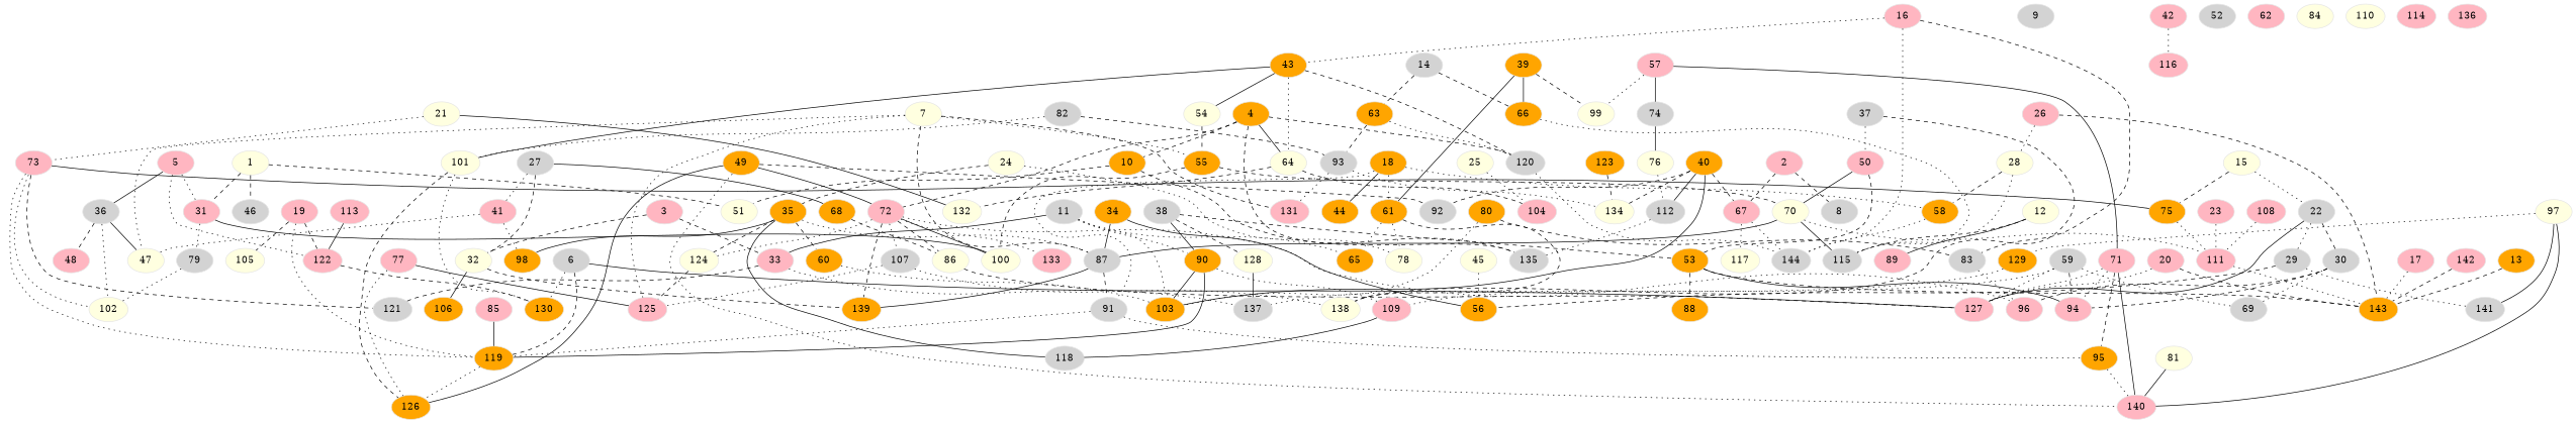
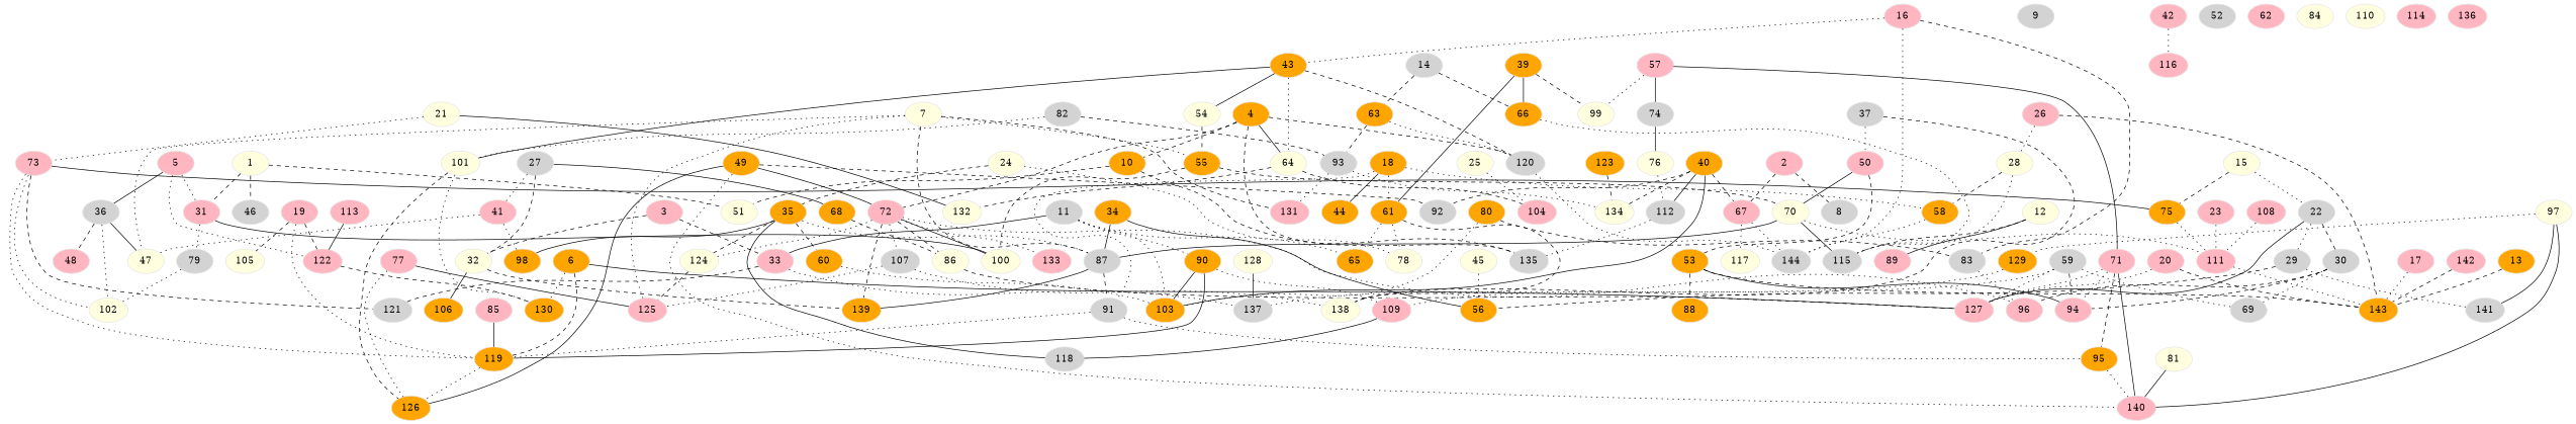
  graph {
    node [color=gray90 fillcolor=lightpink style=filled]
    edge [style=dotted]
    1 [fillcolor=lightyellow]
    31
    46 [fillcolor=lightgrey]
    51 [fillcolor=lightyellow]
    79 [fillcolor=lightgrey]
    100 [fillcolor=lightyellow]
    8 [fillcolor=lightgrey]
    2
    67
    144 [fillcolor=lightgrey]
    117 [fillcolor=lightyellow]
    32 [fillcolor=lightyellow]
    3
    33
    106 [fillcolor=orange]
    139 [fillcolor=orange]
    121 [fillcolor=lightgrey]
    137 [fillcolor=lightgrey]
    4 [fillcolor=orange]
    10 [fillcolor=orange]
    64 [fillcolor=lightyellow]
    72
    120 [fillcolor=lightgrey]
    135 [fillcolor=lightgrey]
    132 [fillcolor=lightyellow]
    104
    96
    124 [fillcolor=lightyellow]
    86 [fillcolor=lightyellow]
    107 [fillcolor=lightgrey]
    133
    5
    36 [fillcolor=lightgrey]
    122
    47 [fillcolor=lightyellow]
    48
    102 [fillcolor=lightyellow]
    130 [fillcolor=orange]
-   6 [fillcolor=lightgrey]
+   6 [fillcolor=orange]
    119 [fillcolor=orange]
    127
    126 [fillcolor=orange]
    7 [fillcolor=lightyellow]
    55 [fillcolor=orange]
    87 [fillcolor=lightgrey]
    125
    131
    70 [fillcolor=lightyellow]
    91 [fillcolor=lightgrey]
    9 [fillcolor=lightgrey]
    11 [fillcolor=lightgrey]
    65 [fillcolor=orange]
    90 [fillcolor=orange]
    103 [fillcolor=orange]
    109
    12 [fillcolor=lightyellow]
    89
    115 [fillcolor=lightgrey]
    13 [fillcolor=orange]
    143 [fillcolor=orange]
    14 [fillcolor=lightgrey]
    63 [fillcolor=orange]
    66 [fillcolor=orange]
    93 [fillcolor=lightgrey]
    15 [fillcolor=lightyellow]
    22 [fillcolor=lightgrey]
    75 [fillcolor=orange]
    29 [fillcolor=lightgrey]
    30 [fillcolor=lightgrey]
    111
    43 [fillcolor=orange]
    16
    83 [fillcolor=lightgrey]
    54 [fillcolor=lightyellow]
    101 [fillcolor=lightyellow]
    17
    18 [fillcolor=orange]
    44 [fillcolor=orange]
    58 [fillcolor=orange]
    61 [fillcolor=orange]
    78 [fillcolor=lightyellow]
    138 [fillcolor=lightyellow]
    95 [fillcolor=orange]
    19
    105 [fillcolor=lightyellow]
    20
    21 [fillcolor=lightyellow]
    73
    56 [fillcolor=orange]
    141 [fillcolor=lightgrey]
    69 [fillcolor=lightgrey]
    94
    23
    24 [fillcolor=lightyellow]
    35 [fillcolor=orange]
    60 [fillcolor=orange]
    98 [fillcolor=orange]
    118 [fillcolor=lightgrey]
    25 [fillcolor=lightyellow]
    26
    28 [fillcolor=lightyellow]
    27 [fillcolor=lightgrey]
    41
    68 [fillcolor=orange]
    34 [fillcolor=orange]
    37 [fillcolor=lightgrey]
    50
    53 [fillcolor=orange]
-   38 [fillcolor=lightgrey]
    128 [fillcolor=lightyellow]
    88 [fillcolor=orange]
    39 [fillcolor=orange]
    99 [fillcolor=lightyellow]
    40 [fillcolor=orange]
    92 [fillcolor=lightgrey]
    112 [fillcolor=lightgrey]
    134 [fillcolor=lightyellow]
    42
    116
    45 [fillcolor=lightyellow]
    49 [fillcolor=orange]
    140
    52 [fillcolor=lightgrey]
    57
    71
    74 [fillcolor=lightgrey]
    76 [fillcolor=lightyellow]
    59 [fillcolor=lightgrey]
    62
    77
    80 [fillcolor=orange]
    81 [fillcolor=lightyellow]
    82 [fillcolor=lightgrey]
    84 [fillcolor=lightyellow]
    85
    97 [fillcolor=lightyellow]
    129 [fillcolor=orange]
    108
    110 [fillcolor=lightyellow]
    113
    114
    123 [fillcolor=orange]
    136
    142
    1 -- 31 [style=dashed]
    1 -- 46 [style=dashed]
    1 -- 51 [style=dashed]
    31 -- 79
    31 -- 100 [style=solid]
    79 -- 102
    2 -- 8 [style=dashed]
    2 -- 67 [style=dashed]
    67 -- 144
    67 -- 117
    32 -- 106 [style=solid]
    32 -- 139 [style=dashed]
    3 -- 32 [style=dashed]
    3 -- 33 [style=dashed]
    33 -- 121 [style=dashed]
    33 -- 137
    4 -- 10 [style=dashed]
    4 -- 64 [style=solid]
    4 -- 72 [style=dashed]
    4 -- 120 [style=dashed]
    4 -- 135 [style=dashed]
    10 -- 51 [style=dashed]
    10 -- 135 [style=dashed]
    64 -- 132 [style=dashed]
    64 -- 104 [style=dashed]
    72 -- 100 [style=solid]
    72 -- 139 [style=dashed]
    72 -- 96
    72 -- 124
    72 -- 86 [style=dashed]
    72 -- 107
    72 -- 133
    120 -- 144
    124 -- 125 [style=dashed]
    86 -- 127 [style=dashed]
    107 -- 125
    107 -- 138
    5 -- 31
    5 -- 36 [style=solid]
    5 -- 122
    36 -- 47 [style=solid]
    36 -- 48 [style=dashed]
    36 -- 102
    122 -- 130 [style=dashed]
    6 -- 130
    6 -- 119 [style=dashed]
    6 -- 127 [style=solid]
    119 -- 126
    7 -- 47
    7 -- 55
    7 -- 87 [style=dashed]
    7 -- 125
    7 -- 131 [style=dashed]
    55 -- 100 [style=dashed]
    55 -- 70 [style=dashed]
    87 -- 139 [style=solid]
    87 -- 91 [style=dashed]
    70 -- 87 [style=solid]
    70 -- 115 [style=solid]
    70 -- 111
    91 -- 119
    91 -- 95
    11 -- 33 [style=solid]
    11 -- 65
    11 -- 90
    11 -- 103
    90 -- 119 [style=solid]
    90 -- 103 [style=solid]
    90 -- 109
    109 -- 118 [style=solid]
    12 -- 89 [style=solid]
    12 -- 115 [style=dashed]
    13 -- 143 [style=dashed]
    14 -- 63 [style=dashed]
    14 -- 66 [style=dashed]
    63 -- 120
    63 -- 93 [style=dashed]
    66 -- 115
    93 -- 131
    93 -- 134
    15 -- 22
    15 -- 75 [style=dashed]
    22 -- 127 [style=solid]
    22 -- 29
    22 -- 30 [style=dashed]
    75 -- 111
    29 -- 56 [style=dashed]
    29 -- 141
    30 -- 96 [style=dashed]
    30 -- 69
    30 -- 94 [style=dashed]
    111 -- 143
    43 -- 64
    43 -- 120 [style=dashed]
    43 -- 54 [style=solid]
    43 -- 101 [style=solid]
    16 -- 144
    16 -- 43
    16 -- 83 [style=dashed]
    83 -- 96
    54 -- 55 [style=dashed]
    101 -- 130
    101 -- 126 [style=dashed]
    17 -- 143
    18 -- 91
    18 -- 44 [style=solid]
    18 -- 58
    18 -- 61
    58 -- 144
    61 -- 65
    61 -- 78
    61 -- 138 [style=dashed]
    95 -- 140
    19 -- 122 [style=dashed]
    19 -- 119
    19 -- 105 [style=dashed]
    20 -- 127
    20 -- 143 [style=dashed]
    21 -- 132 [style=solid]
    21 -- 73
    73 -- 121 [style=dashed]
    73 -- 102
    73 -- 119
    73 -- 75 [style=solid]
    23 -- 111
    24 -- 78
    24 -- 35 [style=dashed]
    35 -- 124 [style=dashed]
    35 -- 87
    35 -- 60 [style=dashed]
    35 -- 98 [style=solid]
    35 -- 118 [style=solid]
    60 -- 103
    25 -- 104
    26 -- 143 [style=dashed]
    26 -- 28
    28 -- 115
    28 -- 58 [style=dashed]
    27 -- 32 [style=dashed]
    27 -- 41
    27 -- 68 [style=solid]
    41 -- 47
    41 -- 98
    68 -- 86 [style=dashed]
    34 -- 87 [style=solid]
    34 -- 56 [style=solid]
    37 -- 138 [style=dashed]
    37 -- 50
    50 -- 70 [style=solid]
    50 -- 53 [style=dashed]
    53 -- 143 [style=dashed]
    53 -- 94 [style=solid]
    53 -- 88 [style=dashed]
-   38 -- 90 [style=solid]
-   38 -- 53 [style=dashed]
-   38 -- 128 [style=dashed]
    128 -- 137 [style=solid]
    39 -- 66 [style=solid]
    39 -- 61 [style=solid]
    39 -- 99 [style=dashed]
    40 -- 67 [style=dashed]
    40 -- 103 [style=solid]
    40 -- 92 [style=dashed]
    40 -- 112 [style=solid]
    40 -- 134 [style=dashed]
    112 -- 135
    42 -- 116
    45 -- 56
    49 -- 72 [style=solid]
    49 -- 126 [style=solid]
    49 -- 92 [style=dashed]
    49 -- 140
    57 -- 99
    57 -- 71 [style=solid]
    57 -- 74 [style=solid]
    71 -- 127
    71 -- 95 [style=dashed]
    71 -- 94
    71 -- 140 [style=solid]
    74 -- 76 [style=solid]
    76 -- 112
    59 -- 127
    59 -- 109
    59 -- 69
    59 -- 94 [style=dashed]
    77 -- 126
    77 -- 125 [style=solid]
    80 -- 103
    80 -- 83 [style=dashed]
    81 -- 140 [style=solid]
    82 -- 93 [style=dashed]
    82 -- 101
    85 -- 119 [style=solid]
    97 -- 141 [style=solid]
    97 -- 140 [style=solid]
    97 -- 129
    129 -- 137
    108 -- 111
    113 -- 122 [style=solid]
    123 -- 134 [style=dashed]
    142 -- 143 [style=dashed]
  }
